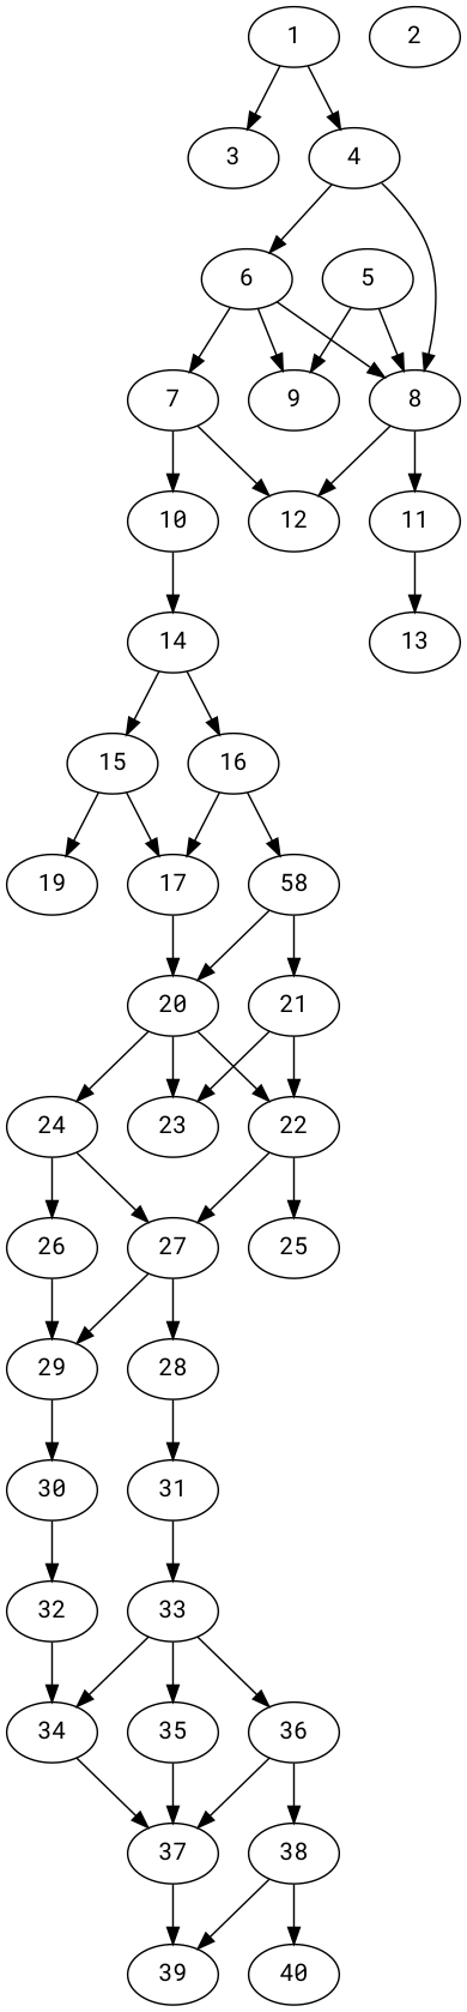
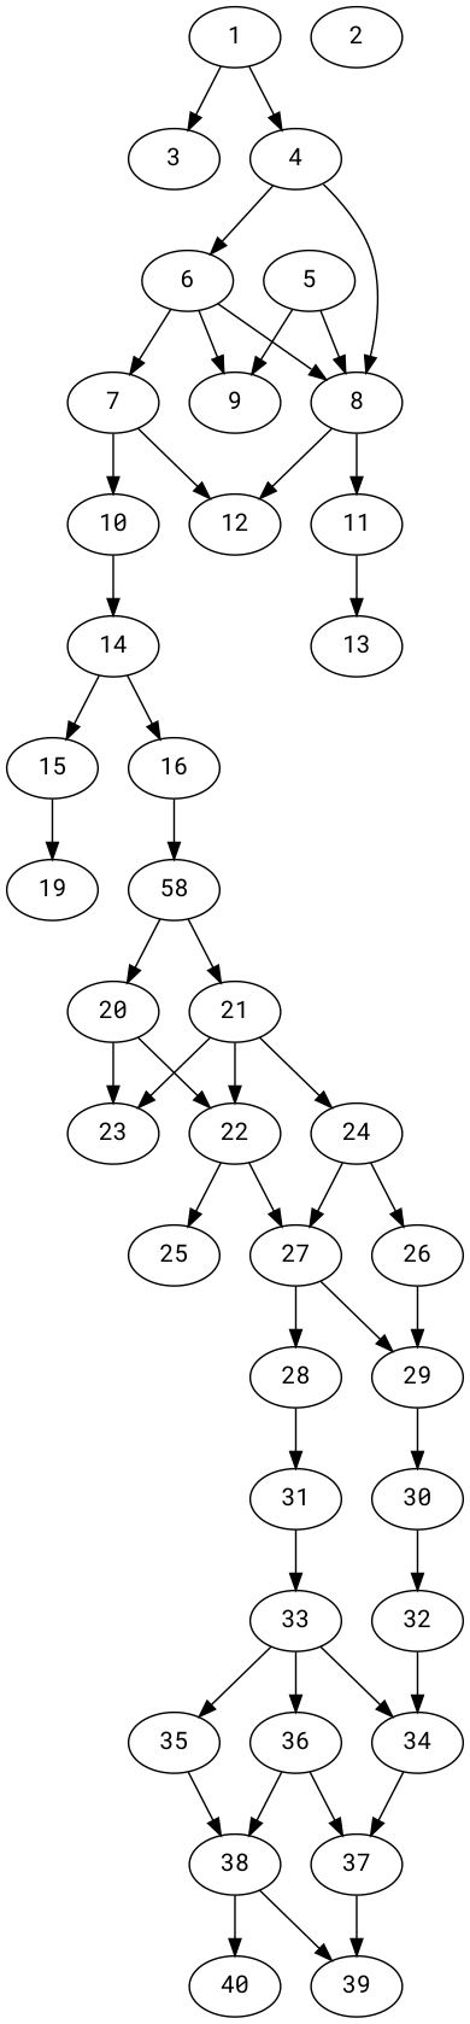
  digraph {
    fontname="Roboto Mono"
    node [alpha=0.19 fontname="Roboto Mono"]
    edge [fontname="Roboto Mono"]
    1 [alpha=0.07 expect_size=7276544]
    3 [alpha=0.16 expect_size=38362112]
    4 [alpha=0.06 expect_size=17528832]
    6 [alpha=0.08 expect_size=41824256]
    8 [alpha=0.12 expect_size=24034304]
    5 [alpha=0.14 expect_size=25473024]
    9 [alpha=0.13 expect_size=9330688]
    7 [alpha=0.14 expect_size=25262080]
    2 [expect_size=21921792]
    12 [alpha=0.06 expect_size=28764160]
    11 [alpha=0.10 expect_size=11147264]
    10 [alpha=0.16 expect_size=16995328]
    13 [alpha=0.10 expect_size=26384384]
    14 [alpha=0.08 expect_size=15962112]
    15 [expect_size=30490624]
    16 [expect_size=17269760]
-   17 [alpha=0.02 expect_size=35072000]
    19 [alpha=0.15 expect_size=50033664]
    n19 [alpha=0.05 expect_size=20954112 label=58]
    20 [alpha=0.18 expect_size=33111040]
    21 [alpha=0.01 expect_size=23548928]
    22 [alpha=0.12 expect_size=46918656]
    23 [alpha=0.16 expect_size=13921280]
    24 [alpha=0.06 expect_size=36416512]
    25 [alpha=0.04 expect_size=8681472]
    27 [alpha=0.00 expect_size=5860352]
    26 [alpha=0.18 expect_size=7464960]
    29 [alpha=0.02 expect_size=23792640]
    28 [alpha=0.10 expect_size=10990592]
    30 [expect_size=12878848]
    31 [expect_size=7908352]
    32 [alpha=0.08 expect_size=10917888]
    33 [alpha=0.07 expect_size=38585344]
    34 [alpha=0.10 expect_size=29660160]
    35 [alpha=0.03 expect_size=43613184]
    36 [alpha=0.02 expect_size=6304768]
    37 [alpha=0.13 expect_size=48686080]
    38 [alpha=0.11 expect_size=49220608]
    39 [alpha=0.08 expect_size=26701824]
    40 [alpha=0.17 expect_size=32401408]
    1 -> 3
    1 -> 4
    4 -> 6
    4 -> 8
    6 -> 8
    6 -> 9
    6 -> 7
    8 -> 12
    8 -> 11
    5 -> 8
    5 -> 9
    7 -> 12
    7 -> 10
    11 -> 13
    10 -> 14
    14 -> 15
    14 -> 16
-   15 -> 17
    15 -> 19
-   16 -> 17
    16 -> n19
-   17 -> 20
    n19 -> 20
    n19 -> 21
    20 -> 22
    20 -> 23
    21 -> 22
    21 -> 23
-   20 -> 24
+   21 -> 24
    22 -> 25
    22 -> 27
    24 -> 27
    24 -> 26
    27 -> 29
    27 -> 28
    26 -> 29
    29 -> 30
    28 -> 31
    30 -> 32
    31 -> 33
    32 -> 34
    33 -> 34
    33 -> 35
    33 -> 36
    34 -> 37
-   35 -> 37
+   35 -> 38
    36 -> 37
    36 -> 38
    37 -> 39
    38 -> 39
    38 -> 40
  }
